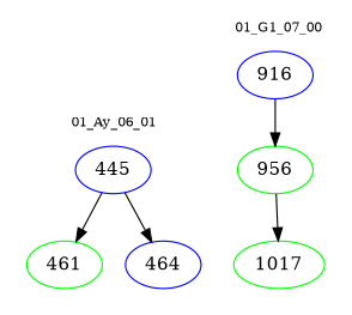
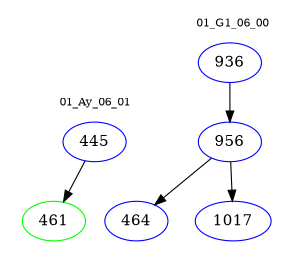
  digraph {
    node [color=blue]
    edge [color=black]
    n1 [label=445]
    n2 [label=464]
    n3 [color=green label=461]
-   n4 [color=green label=956]
-   n5 [label=916]
-   n6 [color=green label=1017]
+   n4 [label=956]
+   n5 [label=936]
+   n6 [label=1017]
    subgraph cluster_1 {
      color=white
      fontsize=10
      label="01_Ay_06_01"
      n1
      n2
      n3
    }
    subgraph cluster_2 {
      color=white
      fontsize=10
-     label="01_G1_07_00"
+     label="01_G1_06_00"
      n4
      n5
      n6
    }
-   n1 -> n2
+   n4 -> n2
    n1 -> n3
    n4 -> n6
    n5 -> n4
  }
